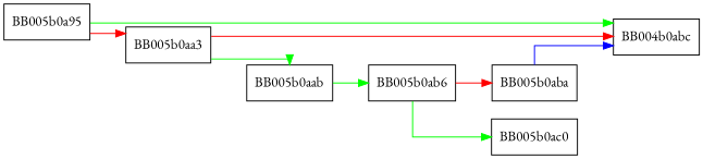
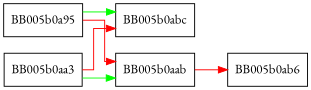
  digraph {
    fontname="EB Garamond"
    rankdir=LR
    splines=ortho
    node [fontname="EB Garamond" shape=box]
    edge [color=red fontname="EB Garamond"]
    n1 [label=BB005b0a95]
-   BB005b0abc [label=BB004b0abc]
+   BB005b0abc
    BB005b0aa3
    BB005b0aab
    BB005b0ab6
-   BB005b0aba
-   BB005b0ac0
    n1 -> BB005b0abc [color=green]
-   n1 -> BB005b0aa3
+   n1 -> BB005b0aab
    BB005b0aa3 -> BB005b0abc
    BB005b0aa3 -> BB005b0aab [color=green]
-   BB005b0aab -> BB005b0ab6 [color=green]
-   BB005b0ab6 -> BB005b0aba
-   BB005b0ab6 -> BB005b0ac0 [color=green]
-   BB005b0aba -> BB005b0abc [color=blue]
+   BB005b0aab -> BB005b0ab6
  }
